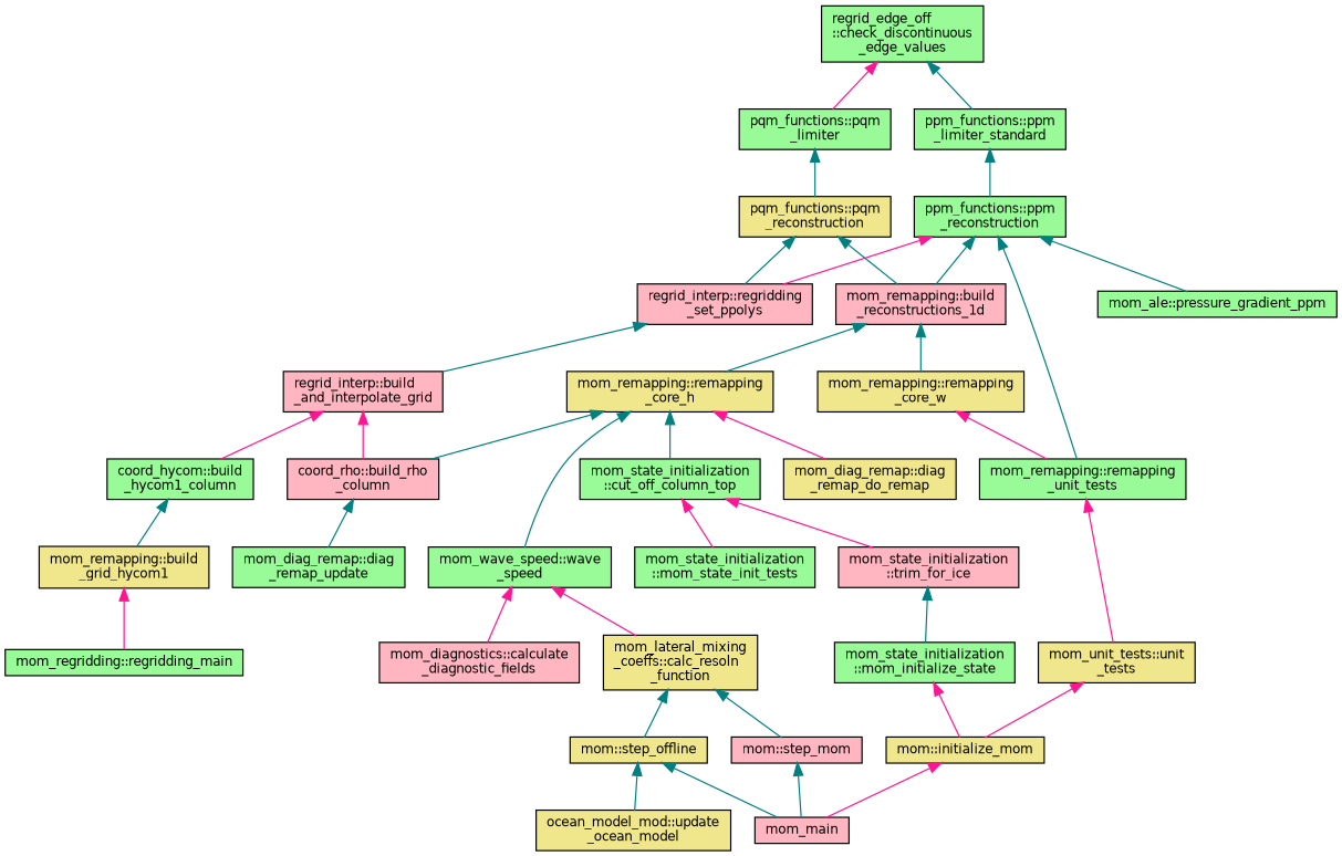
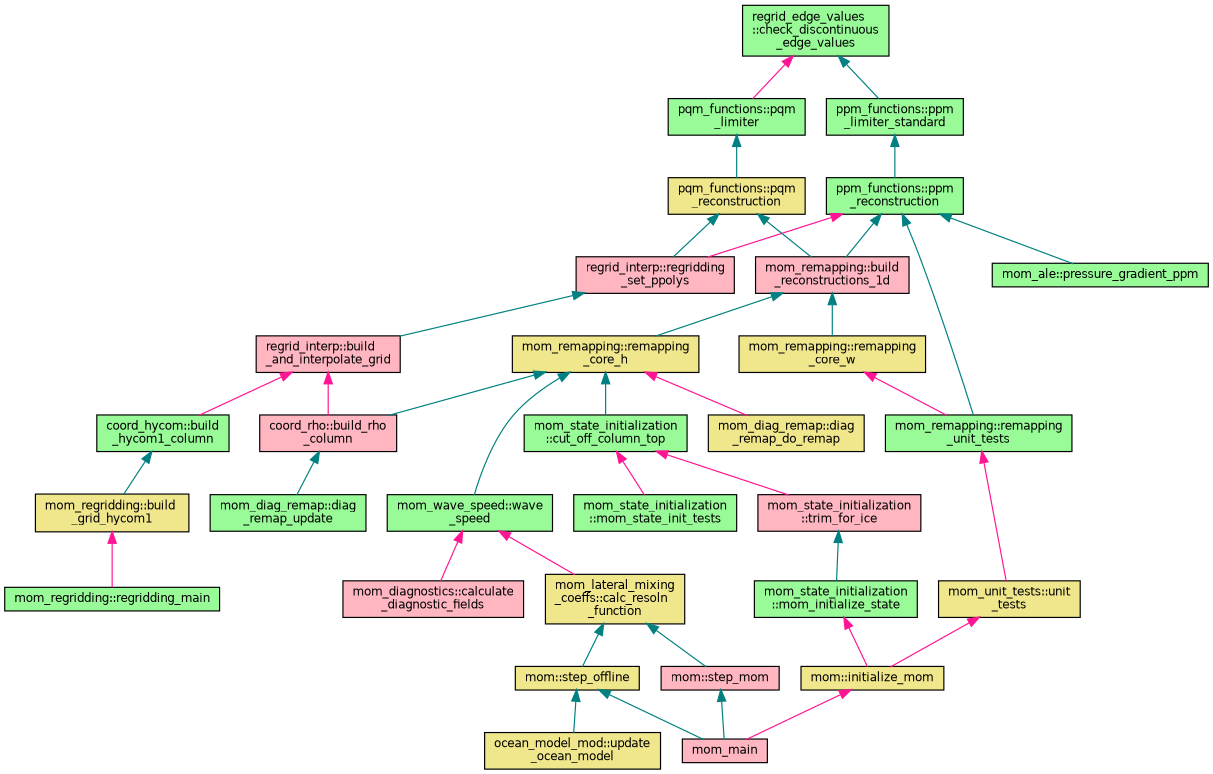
  digraph {
    rankdir=TB
    node [color=black fillcolor=palegreen fontname=Helvetica fontsize=10 shape=record style=filled]
    edge [color=teal dir=back fontname=Helvetica fontsize=10 labelfontname=Helvetica labelfontsize=10 style=solid]
-   n1 [fontcolor=black height=0.2 label="regrid_edge_off\l::check_discontinuous\l_edge_values" width=0.4]
+   n1 [fontcolor=black height=0.2 label="regrid_edge_values\l::check_discontinuous\l_edge_values" width=0.4]
    n2 [height=0.2 label="ppm_functions::ppm\l_limiter_standard" width=0.4]
    n3 [height=0.2 label="pqm_functions::pqm\l_limiter" width=0.4]
    n4 [height=0.2 label="ppm_functions::ppm\l_reconstruction" width=0.4]
    n5 [fillcolor=khaki height=0.2 label="pqm_functions::pqm\l_reconstruction" width=0.4]
    n6 [fillcolor=lightpink height=0.2 label="mom_remapping::build\l_reconstructions_1d" width=0.4]
    n7 [height=0.2 label="mom_remapping::remapping\l_unit_tests" width=0.4]
    n8 [height=0.2 label="mom_ale::pressure_gradient_ppm" width=0.4]
    n9 [fillcolor=lightpink height=0.2 label="regrid_interp::regridding\l_set_ppolys" width=0.4]
    n10 [fillcolor=khaki height=0.2 label="mom_remapping::remapping\l_core_h" width=0.4]
    n11 [fillcolor=khaki height=0.2 label="mom_remapping::remapping\l_core_w" width=0.4]
    n12 [fillcolor=khaki height=0.2 label="mom_unit_tests::unit\l_tests" width=0.4]
    n13 [fillcolor=lightpink height=0.2 label="regrid_interp::build\l_and_interpolate_grid" width=0.4]
    n14 [fillcolor=lightpink height=0.2 label="coord_rho::build_rho\l_column" width=0.4]
    n15 [height=0.2 label="mom_state_initialization\l::cut_off_column_top" width=0.4]
    n16 [fillcolor=khaki height=0.2 label="mom_diag_remap::diag\l_remap_do_remap" width=0.4]
    n17 [height=0.2 label="mom_wave_speed::wave\l_speed" width=0.4]
    n18 [height=0.2 label="mom_diag_remap::diag\l_remap_update" width=0.4]
    n19 [height=0.2 label="mom_state_initialization\l::mom_state_init_tests" width=0.4]
    n20 [fillcolor=lightpink height=0.2 label="mom_state_initialization\l::trim_for_ice" width=0.4]
    n21 [fillcolor=khaki height=0.2 label="mom_lateral_mixing\l_coeffs::calc_resoln\l_function" width=0.4]
    n22 [fillcolor=lightpink height=0.2 label="mom_diagnostics::calculate\l_diagnostic_fields" width=0.4]
    n23 [height=0.2 label="mom_state_initialization\l::mom_initialize_state" width=0.4]
    n24 [fillcolor=khaki height=0.2 label="mom::initialize_mom" width=0.4]
    n25 [fillcolor=lightpink height=0.2 label=mom_main width=0.4]
    n26 [fillcolor=lightpink height=0.2 label="mom::step_mom" width=0.4]
    n27 [fillcolor=khaki height=0.2 label="mom::step_offline" width=0.4]
    n28 [fillcolor=khaki height=0.2 label="ocean_model_mod::update\l_ocean_model" width=0.4]
    n29 [height=0.2 label="coord_hycom::build\l_hycom1_column" width=0.4]
-   n30 [fillcolor=khaki height=0.2 label="mom_remapping::build\l_grid_hycom1" width=0.4]
+   n30 [fillcolor=khaki height=0.2 label="mom_regridding::build\l_grid_hycom1" width=0.4]
    n31 [height=0.2 label="mom_regridding::regridding_main" width=0.4]
    n1 -> n2
    n1 -> n3 [color=deeppink]
    n2 -> n4
    n3 -> n5
    n4 -> n6
    n4 -> n7
    n4 -> n8
    n4 -> n9 [color=deeppink]
    n5 -> n6
    n5 -> n9
    n6 -> n10
    n6 -> n11
    n7 -> n12 [color=deeppink]
    n9 -> n13
    n10 -> n14
    n10 -> n15
    n10 -> n16 [color=deeppink]
    n10 -> n17
    n11 -> n7 [color=deeppink]
    n12 -> n24 [color=deeppink]
    n13 -> n14 [color=deeppink]
    n13 -> n29 [color=deeppink]
    n14 -> n18
    n15 -> n19 [color=deeppink]
    n15 -> n20 [color=deeppink]
    n17 -> n21 [color=deeppink]
    n17 -> n22 [color=deeppink]
    n20 -> n23
    n21 -> n26
    n21 -> n27
    n23 -> n24 [color=deeppink]
    n24 -> n25 [color=deeppink]
    n26 -> n25
    n27 -> n25
    n27 -> n28
    n29 -> n30
    n30 -> n31 [color=deeppink]
  }
